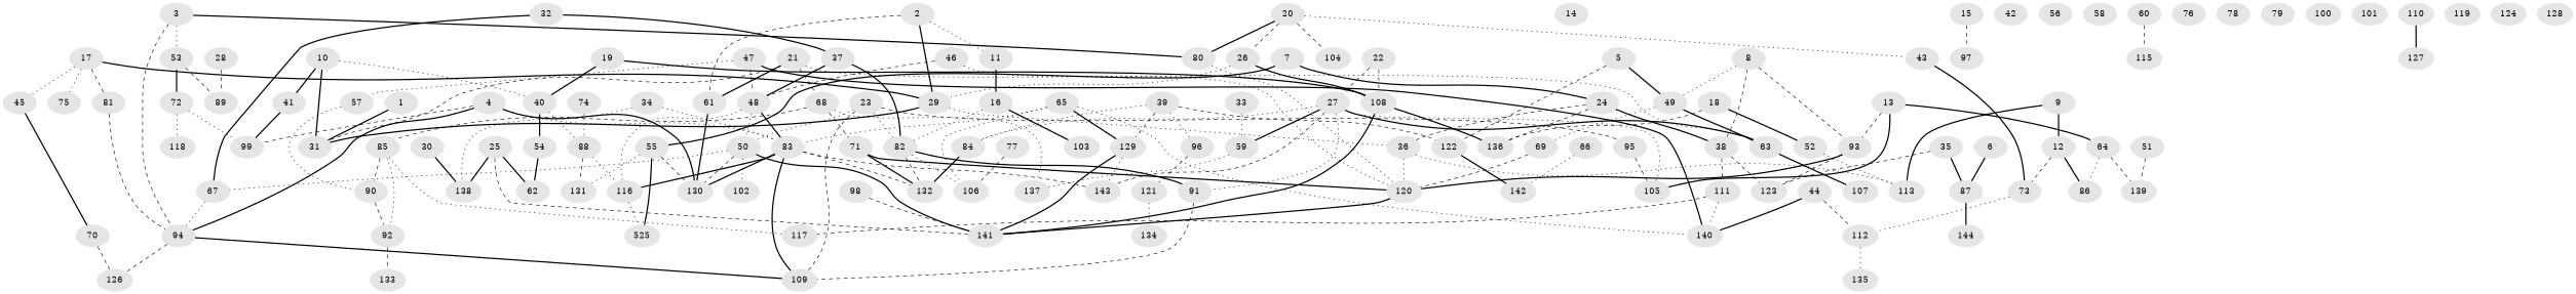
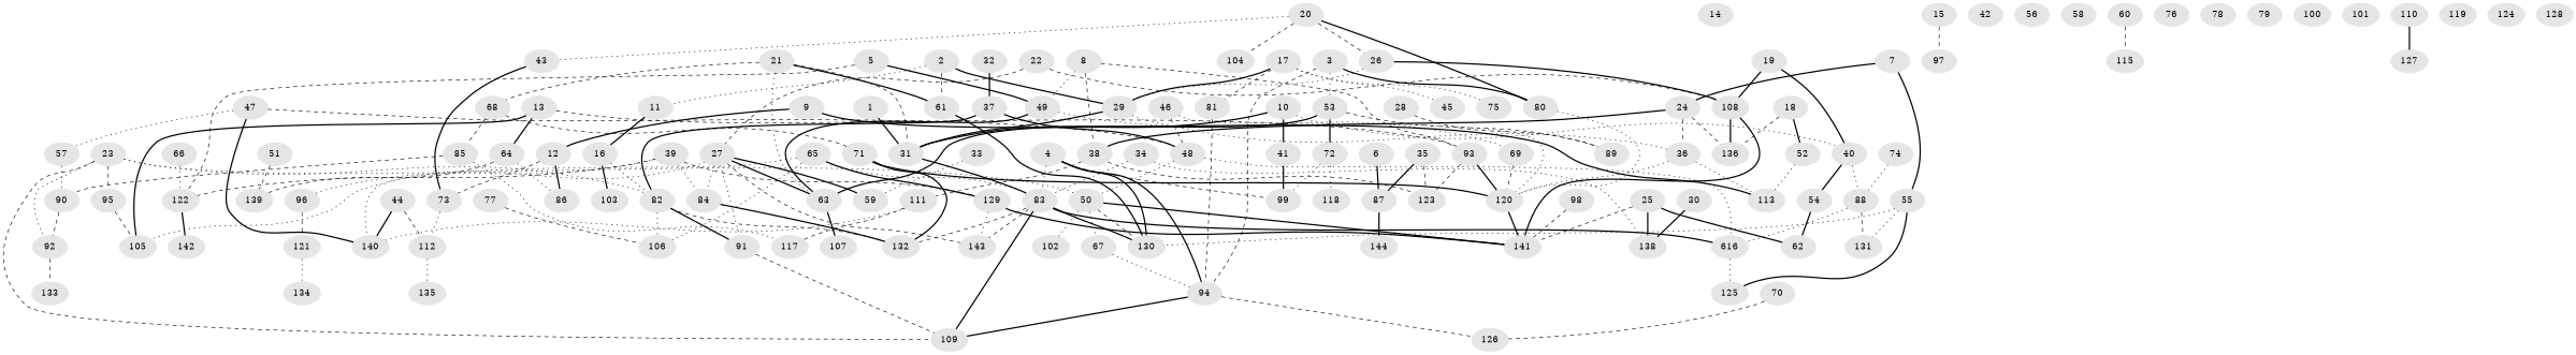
  graph {
    node [color=gray90 style=filled]
    edge [style=bold]
    1
    31
    83
    2
    11
    29
    61
    16
    36
    130
    3
    53
    80
    94
    63
    89
    72
    120
    109
    126
    4
    99
    143
-   116
+   116 [label=616]
    132
    5
    49
    122
    69
    142
    6
    87
    n33 [label=144]
    7
    24
    55
    38
    136
-   125 [label=525]
+   125
    131
    8
    93
    123
    111
    9
    12
    113
    73
    86
    10
    40
    41
    54
    88
    82
    103
    112
    13
    64
    105
    139
    14
    15
    97
    91
    106
    17
    45
    75
    81
    70
    18
    52
    19
    108
    141
    20
    26
    43
    104
    21
    68
    107
-   137
    71
    85
    22
    27
    59
    84
    23
    50
    92
    95
    67
    102
    133
    25
    62
    138
    28
    30
    32
    37
    48
    33
    34
    35
    140
    117
    39
    96
    129
    121
    42
    44
    135
    46
    47
    57
    90
    51
    118
    56
    58
    60
    115
    65
    66
    74
    76
    77
    78
    79
    134
    98
    100
    101
    110
    127
    119
    124
    128
    1 -- 31
-   48 -- 83
+   31 -- 83
    83 -- 130
    83 -- 109
    83 -- 143 [style=dashed]
    83 -- 116
    83 -- 132 [style=dashed]
    2 -- 11 [style=dotted]
    2 -- 29
    2 -- 61 [style=dashed]
    11 -- 16
    29 -- 31
    29 -- 36 [style=dotted]
    61 -- 130
    16 -- 82 [style=dotted]
    16 -- 103
    36 -- 120 [style=dotted]
    36 -- 113 [style=dotted]
    3 -- 53 [style=dotted]
    3 -- 80
    3 -- 94 [style=dashed]
+   53 -- 63
    53 -- 89 [style=dashed]
    53 -- 72
    80 -- 120 [style=dotted]
    94 -- 109
    94 -- 126 [style=dashed]
    63 -- 107
    72 -- 99 [style=dotted]
    72 -- 118 [style=dotted]
    120 -- 141
    4 -- 83 [style=dotted]
    4 -- 130
    4 -- 94
    4 -- 99 [style=dashed]
    116 -- 125 [style=dotted]
    5 -- 49
    5 -- 122 [style=dashed]
    49 -- 63
    49 -- 69 [style=dotted]
    122 -- 142
    69 -- 120 [style=dashed]
    6 -- 87
    87 -- n33
    7 -- 24
    7 -- 55
    24 -- 36 [style=dashed]
    24 -- 38
    24 -- 136 [style=dashed]
-   55 -- 130 [style=dashed]
+   55 -- 130 [style=dotted]
    55 -- 125
    55 -- 131 [style=dotted]
    38 -- 123 [style=dashed]
    38 -- 111 [style=dashed]
    8 -- 49 [style=dotted]
    8 -- 38 [style=dashed]
    8 -- 93 [style=dashed]
    93 -- 120
    93 -- 123 [style=dashed]
    111 -- 140 [style=dotted]
    111 -- 117 [style=dashed]
    9 -- 12
    9 -- 113
    12 -- 73 [style=dashed]
    12 -- 86
    73 -- 112 [style=dotted]
    10 -- 31
    10 -- 40 [style=dotted]
    10 -- 41
    40 -- 54
    40 -- 88 [style=dotted]
    41 -- 99
    54 -- 62
    88 -- 116 [style=dotted]
    88 -- 131 [style=dashed]
    82 -- 132 [style=dashed]
    82 -- 91
    82 -- 106 [style=dotted]
    112 -- 135 [style=dotted]
    13 -- 93 [style=dashed]
    13 -- 64
    13 -- 105
    64 -- 86 [style=dotted]
    64 -- 139 [style=dashed]
    15 -- 97 [style=dashed]
    91 -- 109 [style=dashed]
    17 -- 29
    17 -- 45 [style=dotted]
    17 -- 75 [style=dotted]
    17 -- 81 [style=dashed]
-   45 -- 70
    81 -- 94 [style=dashed]
    70 -- 126 [style=dashed]
    18 -- 136 [style=dashed]
    18 -- 52
    52 -- 113 [style=dotted]
    19 -- 40
    19 -- 108
    108 -- 136
    108 -- 141
    20 -- 80
    20 -- 26 [style=dashed]
    20 -- 43 [style=dotted]
    20 -- 104 [style=dashed]
    26 -- 29 [style=dotted]
    26 -- 108
    43 -- 73
    21 -- 31 [style=dashed]
    21 -- 61
    21 -- 63 [style=dotted]
    21 -- 68 [style=dashed]
-   68 -- 137 [style=dotted]
    68 -- 71 [style=dashed]
    68 -- 85 [style=dashed]
    71 -- 120
    71 -- 132
    85 -- 117 [style=dotted]
    85 -- 90 [style=dashed]
    22 -- 108 [style=dashed]
    22 -- 27 [style=dashed]
    27 -- 63
    27 -- 143 [style=dashed]
    27 -- 105 [style=dotted]
    27 -- 91 [style=dotted]
    27 -- 59
    27 -- 84 [style=dotted]
-   59 -- 137 [style=dotted]
    84 -- 132
    23 -- 109 [style=dashed]
    23 -- 82 [style=dotted]
    23 -- 50 [style=dotted]
-   85 -- 92 [style=dotted]
+   23 -- 92 [style=dotted]
    23 -- 95 [style=dashed]
    50 -- 130 [style=dashed]
    50 -- 141
    50 -- 67 [style=dotted]
    50 -- 102 [style=dotted]
    92 -- 133 [style=dashed]
    95 -- 105 [style=dashed]
    67 -- 94 [style=dotted]
    25 -- 141 [style=dashed]
    25 -- 62
    25 -- 138
    28 -- 89 [style=dashed]
    30 -- 138
-   32 -- 67
    32 -- 37
    37 -- 82
    37 -- 48
    48 -- 116 [style=dotted]
    48 -- 50 [style=dotted]
    33 -- 59 [style=dotted]
    34 -- 83 [style=dotted]
    34 -- 138 [style=dotted]
    35 -- 87
    35 -- 123 [style=dashed]
    39 -- 122 [style=dashed]
    39 -- 84 [style=dotted]
    39 -- 96 [style=dotted]
    39 -- 129 [style=dashed]
    96 -- 121 [style=dashed]
    129 -- 143 [style=dotted]
    129 -- 141
    121 -- 134 [style=dotted]
    44 -- 112 [style=dashed]
    44 -- 140
    46 -- 120 [style=dotted]
    46 -- 48 [style=dashed]
    47 -- 48 [style=dashed]
    47 -- 140
    47 -- 57 [style=dotted]
    57 -- 90 [style=dotted]
    90 -- 92 [style=dashed]
    51 -- 139 [style=dashed]
    60 -- 115 [style=dashed]
    65 -- 83 [style=dotted]
    65 -- 106 [style=dotted]
    65 -- 140 [style=dotted]
    65 -- 129
-   66 -- 142 [style=dotted]
+   66 -- 122 [style=dotted]
    74 -- 88 [style=dotted]
    77 -- 106 [style=dashed]
    98 -- 141 [style=dashed]
    110 -- 127
  }
